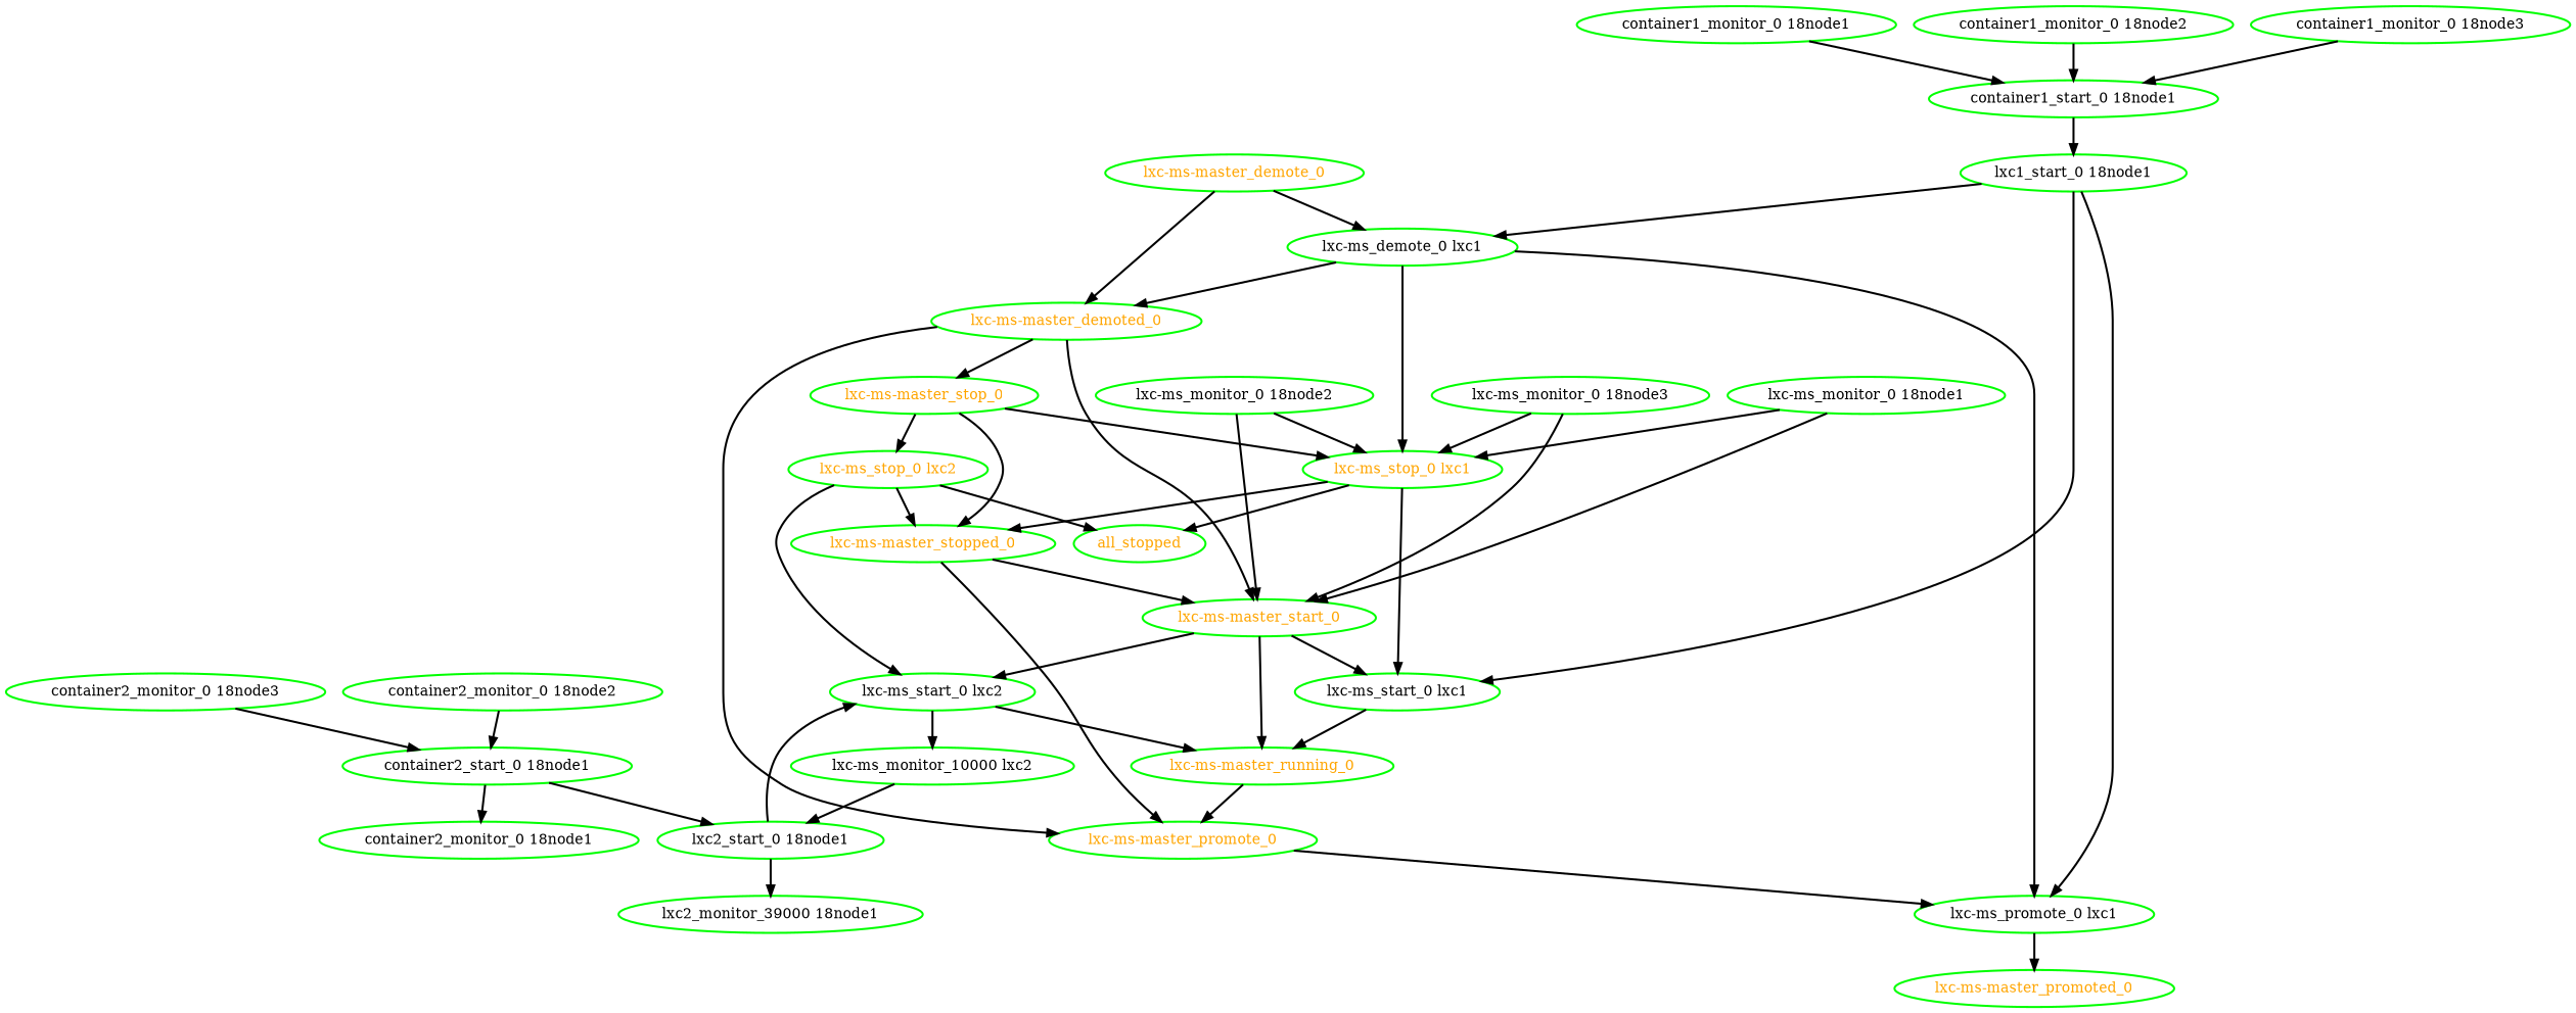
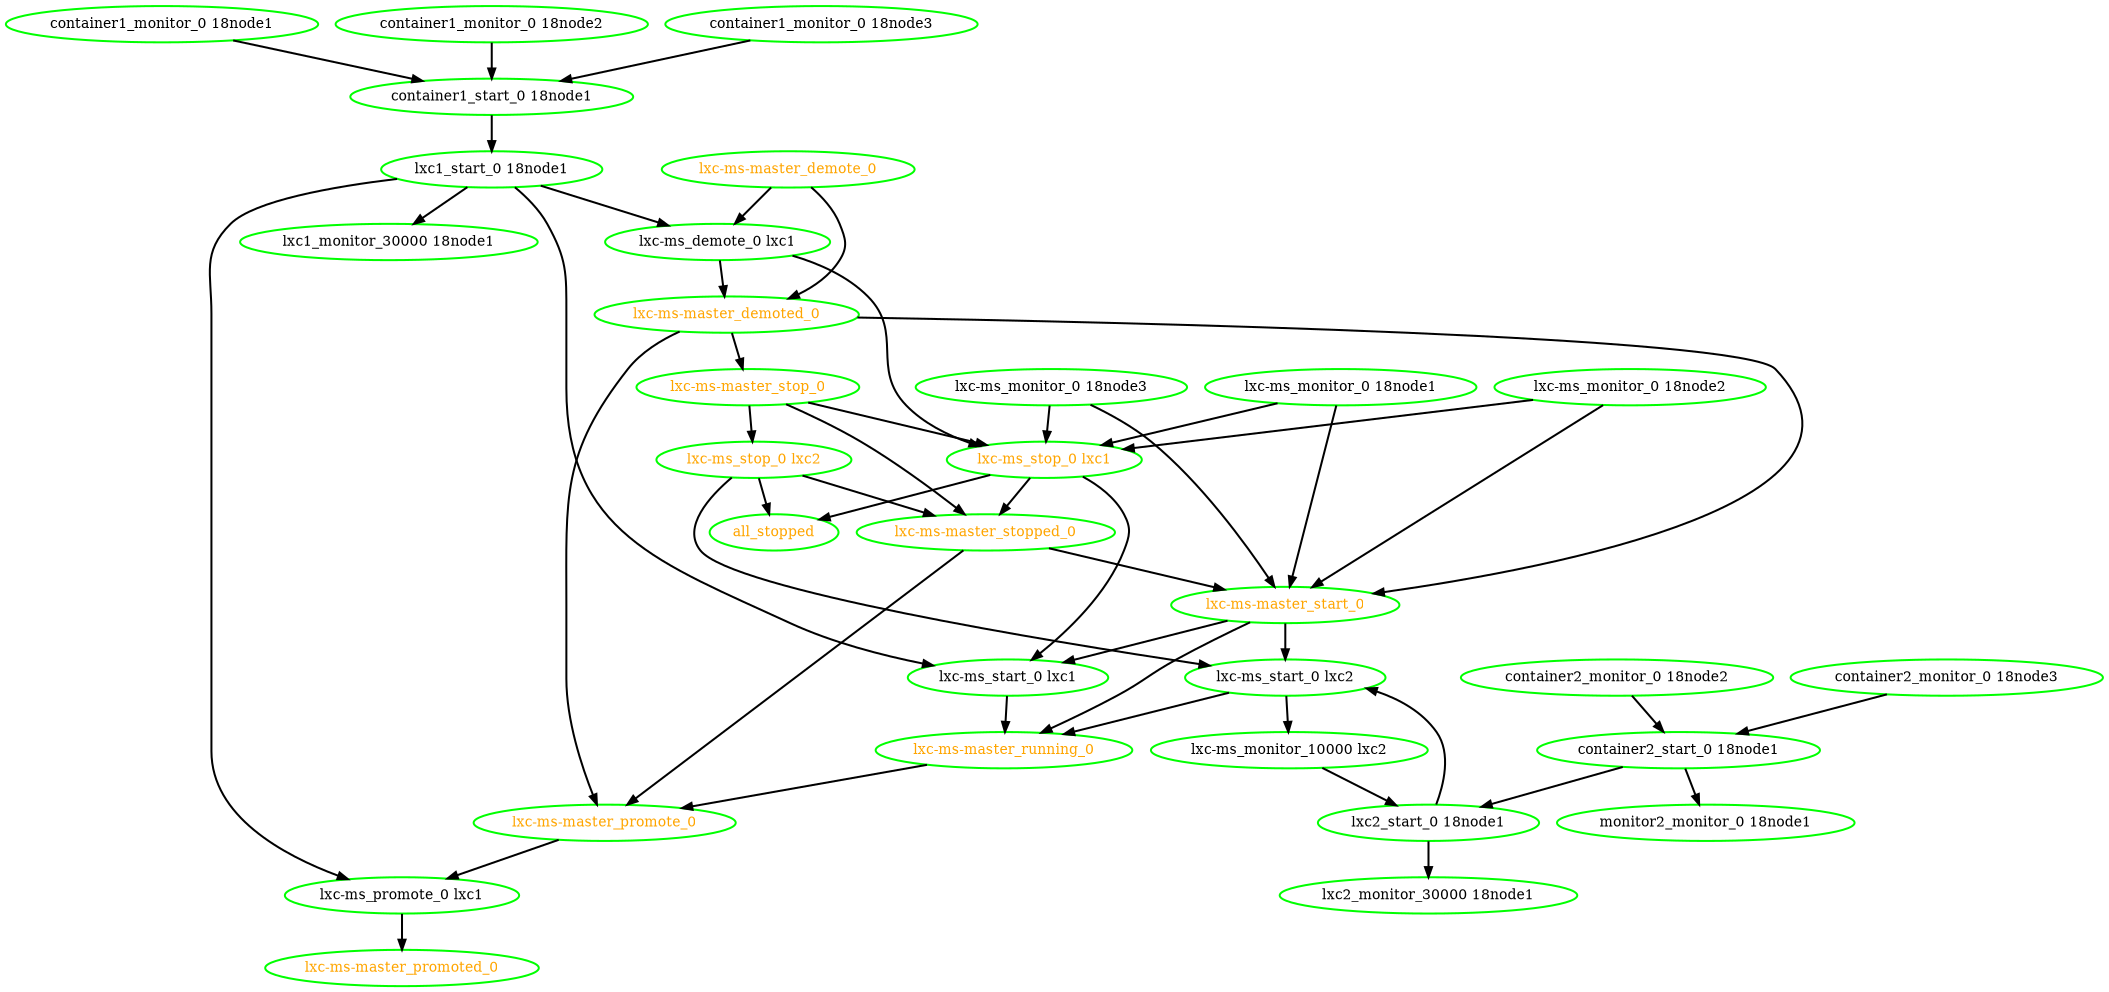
  digraph {
    node [color=green fontcolor=black style=bold]
    edge [style=bold]
    all_stopped [fontcolor=orange]
    "container1_monitor_0 18node1"
    "container1_start_0 18node1"
    "lxc1_start_0 18node1"
    "lxc-ms_demote_0 lxc1"
    "lxc-ms_promote_0 lxc1"
    "lxc-ms_start_0 lxc1"
+   "lxc1_monitor_30000 18node1"
    "container1_monitor_0 18node2"
    "container1_monitor_0 18node3"
    "lxc-ms-master_demoted_0" [fontcolor=orange]
    "lxc-ms_stop_0 lxc1" [fontcolor=orange]
    "lxc-ms-master_promoted_0" [fontcolor=orange]
    "lxc-ms-master_running_0" [fontcolor=orange]
    "container2_start_0 18node1"
-   "container2_monitor_0 18node1"
+   "container2_monitor_0 18node1" [label="monitor2_monitor_0 18node1"]
    "lxc2_start_0 18node1"
    "lxc-ms_start_0 lxc2"
-   "lxc2_monitor_30000 18node1" [label="lxc2_monitor_39000 18node1"]
+   "lxc2_monitor_30000 18node1"
    "container2_monitor_0 18node2"
    "container2_monitor_0 18node3"
    "lxc-ms_monitor_10000 lxc2"
    "lxc-ms-master_demote_0" [fontcolor=orange]
    "lxc-ms-master_promote_0" [fontcolor=orange]
    "lxc-ms-master_start_0" [fontcolor=orange]
    "lxc-ms-master_stop_0" [fontcolor=orange]
    "lxc-ms-master_stopped_0" [fontcolor=orange]
    "lxc-ms_stop_0 lxc2" [fontcolor=orange]
    "lxc-ms_monitor_0 18node1"
    "lxc-ms_monitor_0 18node2"
    "lxc-ms_monitor_0 18node3"
    "container1_monitor_0 18node1" -> "container1_start_0 18node1"
    "container1_start_0 18node1" -> "lxc1_start_0 18node1"
    "lxc1_start_0 18node1" -> "lxc-ms_demote_0 lxc1"
    "lxc1_start_0 18node1" -> "lxc-ms_promote_0 lxc1"
    "lxc1_start_0 18node1" -> "lxc-ms_start_0 lxc1"
-   "lxc-ms_demote_0 lxc1" -> "lxc-ms_promote_0 lxc1"
+   "lxc1_start_0 18node1" -> "lxc1_monitor_30000 18node1"
    "lxc-ms_demote_0 lxc1" -> "lxc-ms-master_demoted_0"
    "lxc-ms_demote_0 lxc1" -> "lxc-ms_stop_0 lxc1"
    "lxc-ms_promote_0 lxc1" -> "lxc-ms-master_promoted_0"
    "lxc-ms_start_0 lxc1" -> "lxc-ms-master_running_0"
    "container1_monitor_0 18node2" -> "container1_start_0 18node1"
    "container1_monitor_0 18node3" -> "container1_start_0 18node1"
    "lxc-ms-master_demoted_0" -> "lxc-ms-master_promote_0"
    "lxc-ms-master_demoted_0" -> "lxc-ms-master_start_0"
    "lxc-ms-master_demoted_0" -> "lxc-ms-master_stop_0"
    "lxc-ms_stop_0 lxc1" -> all_stopped
    "lxc-ms_stop_0 lxc1" -> "lxc-ms_start_0 lxc1"
    "lxc-ms_stop_0 lxc1" -> "lxc-ms-master_stopped_0"
    "lxc-ms-master_running_0" -> "lxc-ms-master_promote_0"
    "container2_start_0 18node1" -> "container2_monitor_0 18node1"
    "container2_start_0 18node1" -> "lxc2_start_0 18node1"
    "lxc2_start_0 18node1" -> "lxc-ms_start_0 lxc2"
    "lxc2_start_0 18node1" -> "lxc2_monitor_30000 18node1"
    "lxc-ms_start_0 lxc2" -> "lxc-ms-master_running_0"
    "lxc-ms_start_0 lxc2" -> "lxc-ms_monitor_10000 lxc2"
    "container2_monitor_0 18node2" -> "container2_start_0 18node1"
    "container2_monitor_0 18node3" -> "container2_start_0 18node1"
    "lxc-ms_monitor_10000 lxc2" -> "lxc2_start_0 18node1"
    "lxc-ms-master_demote_0" -> "lxc-ms_demote_0 lxc1"
    "lxc-ms-master_demote_0" -> "lxc-ms-master_demoted_0"
    "lxc-ms-master_promote_0" -> "lxc-ms_promote_0 lxc1"
    "lxc-ms-master_start_0" -> "lxc-ms_start_0 lxc1"
    "lxc-ms-master_start_0" -> "lxc-ms-master_running_0"
    "lxc-ms-master_start_0" -> "lxc-ms_start_0 lxc2"
    "lxc-ms-master_stop_0" -> "lxc-ms_stop_0 lxc1"
    "lxc-ms-master_stop_0" -> "lxc-ms-master_stopped_0"
    "lxc-ms-master_stop_0" -> "lxc-ms_stop_0 lxc2"
    "lxc-ms-master_stopped_0" -> "lxc-ms-master_promote_0"
    "lxc-ms-master_stopped_0" -> "lxc-ms-master_start_0"
    "lxc-ms_stop_0 lxc2" -> all_stopped
    "lxc-ms_stop_0 lxc2" -> "lxc-ms_start_0 lxc2"
    "lxc-ms_stop_0 lxc2" -> "lxc-ms-master_stopped_0"
    "lxc-ms_monitor_0 18node1" -> "lxc-ms_stop_0 lxc1"
    "lxc-ms_monitor_0 18node1" -> "lxc-ms-master_start_0"
    "lxc-ms_monitor_0 18node2" -> "lxc-ms_stop_0 lxc1"
    "lxc-ms_monitor_0 18node2" -> "lxc-ms-master_start_0"
    "lxc-ms_monitor_0 18node3" -> "lxc-ms_stop_0 lxc1"
    "lxc-ms_monitor_0 18node3" -> "lxc-ms-master_start_0"
  }
